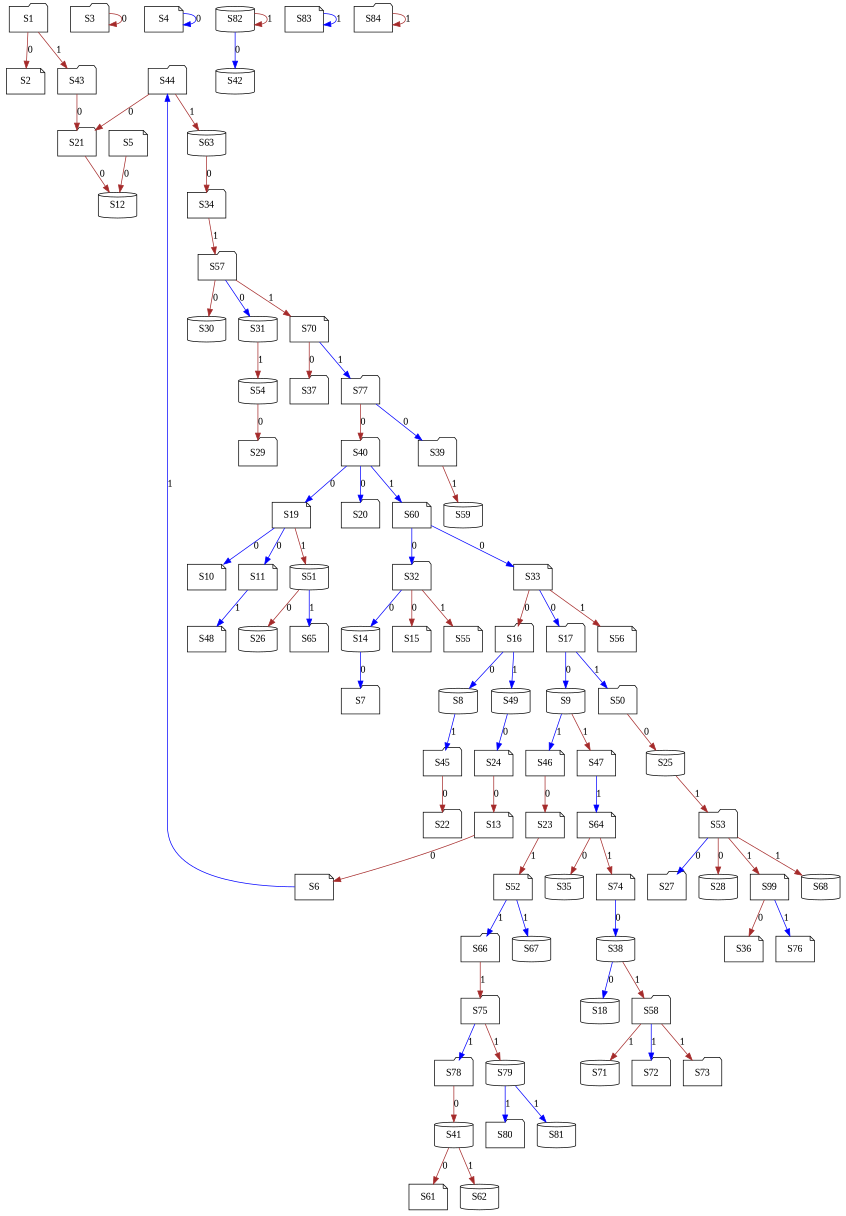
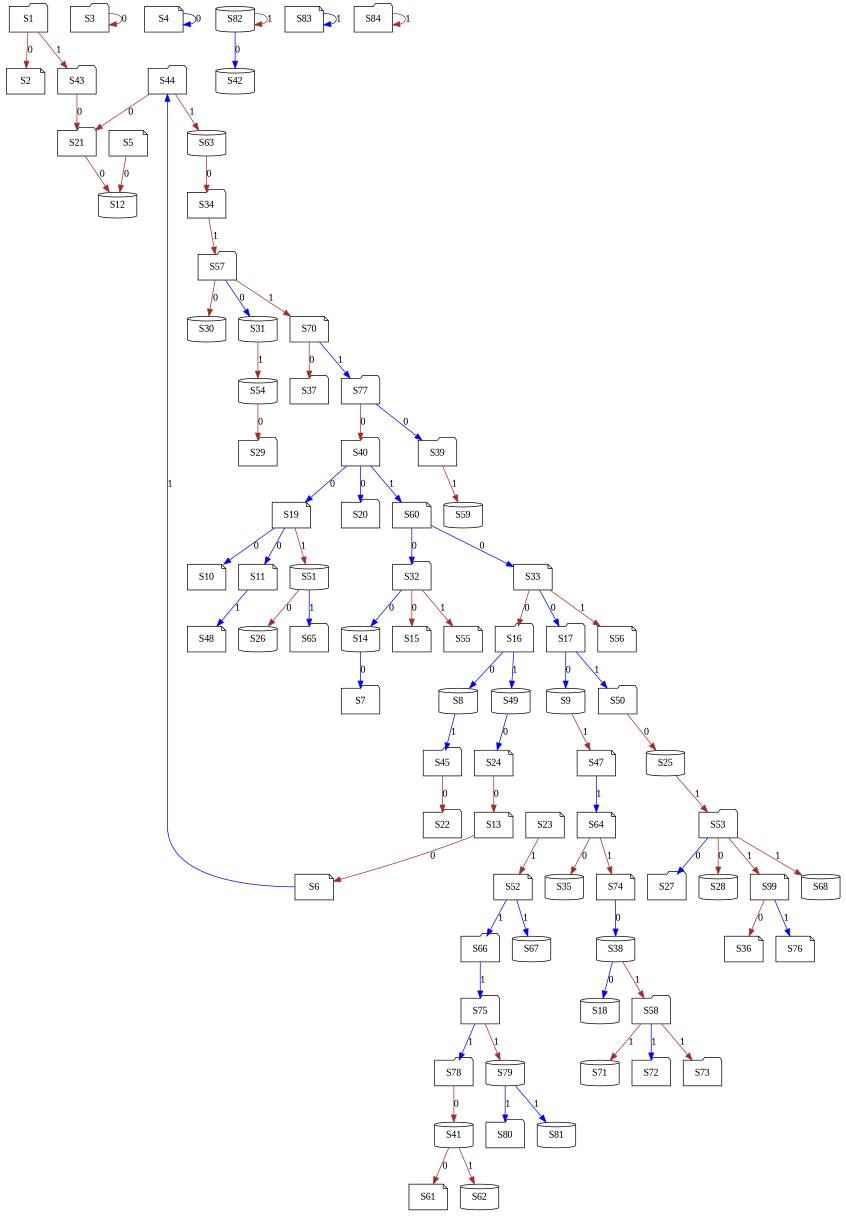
  strict digraph {
    fontname="Liberation Serif"
    node [fontname="Liberation Serif" shape=folder]
    edge [color=brown fontname="Liberation Serif"]
    S2 [shape=note]
    S1
    S43
    S21
    S3
    S4 [shape=note]
    S12 [shape=cylinder]
    S5 [shape=note]
    S13 [shape=note]
    S6 [shape=note]
    S44
    S63 [shape=cylinder]
    S14 [shape=cylinder]
    S7
    S8 [shape=cylinder]
    S16
    S49 [shape=cylinder]
    S45
    S24 [shape=note]
    S22
    S9 [shape=cylinder]
    S17
    S50
-   S46 [shape=note]
    S47 [shape=note]
    S25 [shape=cylinder]
    S23 [shape=note]
    S64 [shape=note]
    S19 [shape=note]
    S10 [shape=note]
    S11 [shape=note]
    S51 [shape=cylinder]
    S48 [shape=note]
    S26 [shape=cylinder]
    S65
    S32
    S15 [shape=note]
    S55 [shape=note]
    S33 [shape=note]
    S56 [shape=note]
    S38 [shape=cylinder]
    S18 [shape=cylinder]
    S58
    S71 [shape=cylinder]
    S72
    S73
    S40
    S20
    S60 [shape=note]
    S52 [shape=note]
    S66
    S67 [shape=cylinder]
    S53
    S27
    S28 [shape=cylinder]
    n56 [label=S99 shape=note]
    S68 [shape=cylinder]
    S36 [shape=note]
    S76 [shape=note]
    S54 [shape=cylinder]
    S29
    S30 [shape=cylinder]
    S57
    S31 [shape=cylinder]
    S70 [shape=note]
    S37
    S77
    S34
    S35 [shape=cylinder]
    S74 [shape=note]
    S39
    S59 [shape=cylinder]
    S41 [shape=cylinder]
    S78
    S61 [shape=note]
    S62 [shape=cylinder]
    S82 [shape=cylinder]
    S42 [shape=cylinder]
    S75
    S79 [shape=cylinder]
    S80
    S81 [shape=cylinder]
    S83 [shape=note]
    S84
    S1 -> S2 [label=0]
    S1 -> S43 [label=1]
    S43 -> S21 [label=0]
    S21 -> S12 [label=0]
    S3 -> S3 [label=0]
    S4 -> S4 [color=blue label=0]
    S5 -> S12 [label=0]
    S13 -> S6 [label=0]
    S6 -> S44 [color=blue label=1]
    S44 -> S21 [label=0]
    S44 -> S63 [label=1]
    S63 -> S34 [label=0]
    S14 -> S7 [color=blue label=0]
    S8 -> S45 [color=blue label=1]
    S16 -> S8 [color=blue label=0]
    S16 -> S49 [color=blue label=1]
    S49 -> S24 [color=blue label=0]
    S45 -> S22 [label=0]
    S24 -> S13 [label=0]
-   S9 -> S46 [color=blue label=1]
    S9 -> S47 [label=1]
    S17 -> S9 [color=blue label=0]
    S17 -> S50 [color=blue label=1]
    S50 -> S25 [label=0]
-   S46 -> S23 [label=0]
    S47 -> S64 [color=blue label=1]
    S25 -> S53 [label=1]
    S23 -> S52 [label=1]
    S64 -> S35 [label=0]
    S64 -> S74 [label=1]
    S19 -> S10 [color=blue label=0]
    S19 -> S11 [color=blue label=0]
    S19 -> S51 [label=1]
    S11 -> S48 [color=blue label=1]
    S51 -> S26 [label=0]
    S51 -> S65 [color=blue label=1]
    S32 -> S14 [color=blue label=0]
    S32 -> S15 [label=0]
    S32 -> S55 [label=1]
    S33 -> S16 [label=0]
    S33 -> S17 [color=blue label=0]
    S33 -> S56 [label=1]
    S38 -> S18 [color=blue label=0]
    S38 -> S58 [label=1]
    S58 -> S71 [label=1]
    S58 -> S72 [color=blue label=1]
    S58 -> S73 [label=1]
    S40 -> S19 [color=blue label=0]
    S40 -> S20 [color=blue label=0]
    S40 -> S60 [color=blue label=1]
    S60 -> S32 [color=blue label=0]
    S60 -> S33 [color=blue label=0]
    S52 -> S66 [color=blue label=1]
    S52 -> S67 [color=blue label=1]
-   S66 -> S75 [label=1]
+   S66 -> S75 [color=blue label=1]
    S53 -> S27 [color=blue label=0]
    S53 -> S28 [label=0]
    S53 -> n56 [label=1]
    S53 -> S68 [label=1]
    n56 -> S36 [label=0]
    n56 -> S76 [color=blue label=1]
    S54 -> S29 [label=0]
    S57 -> S30 [label=0]
    S57 -> S31 [color=blue label=0]
    S57 -> S70 [label=1]
    S31 -> S54 [label=1]
    S70 -> S37 [label=0]
    S70 -> S77 [color=blue label=1]
    S77 -> S40 [label=0]
    S77 -> S39 [color=blue label=0]
    S34 -> S57 [label=1]
    S74 -> S38 [color=blue label=0]
    S39 -> S59 [label=1]
    S41 -> S61 [label=0]
    S41 -> S62 [label=1]
    S78 -> S41 [label=0]
    S82 -> S82 [label=1]
    S82 -> S42 [color=blue label=0]
    S75 -> S78 [color=blue label=1]
    S75 -> S79 [label=1]
    S79 -> S80 [color=blue label=1]
    S79 -> S81 [color=blue label=1]
    S83 -> S83 [color=blue label=1]
    S84 -> S84 [label=1]
  }
